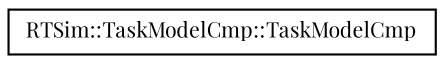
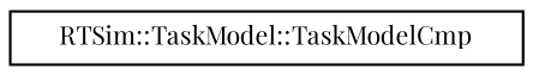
  digraph {
    rankdir=LR
    fontname="Playfair Display"
-   n1 [color=black fillcolor=white fontname="Playfair Display" fontsize=10 height=0.2 label="RTSim::TaskModelCmp::TaskModelCmp" shape=record style=filled width=0.4]
+   n1 [color=black fillcolor=white fontname="Playfair Display" fontsize=10 height=0.2 label="RTSim::TaskModel::TaskModelCmp" shape=record style=filled width=0.4]
  }
